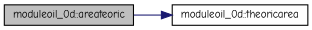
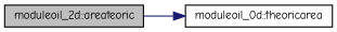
  digraph {
    rankdir=LR
    fontname="Comic Neue"
    node [color=black fontname="Comic Neue" fontsize=10 shape=record style=filled]
-   n1 [fillcolor=grey75 fontcolor=black height=0.2 label="moduleoil_0d::areateoric" width=0.4]
+   n1 [fillcolor=grey75 fontcolor=black height=0.2 label="moduleoil_2d::areateoric" width=0.4]
    n2 [fillcolor=white height=0.2 label="moduleoil_0d::theoricarea" width=0.4]
    n1 -> n2 [color=midnightblue fontname="Comic Neue" fontsize=10 labelfontname=Helvetica labelfontsize=10 style=solid]
  }
